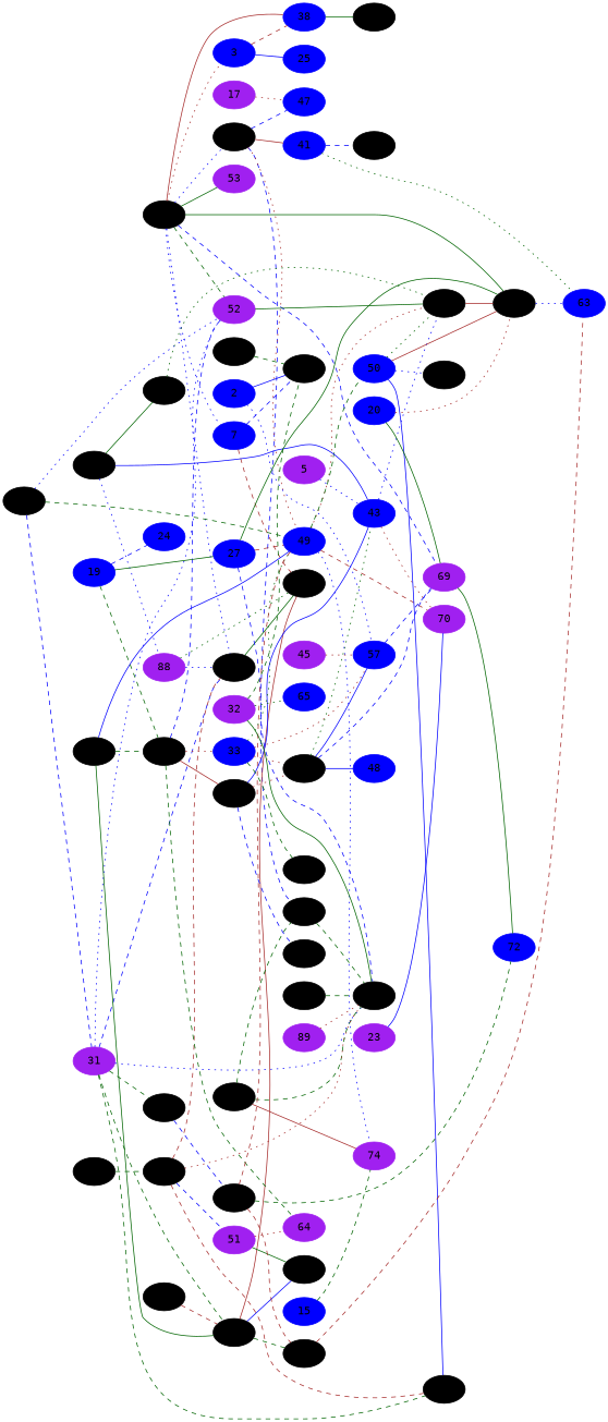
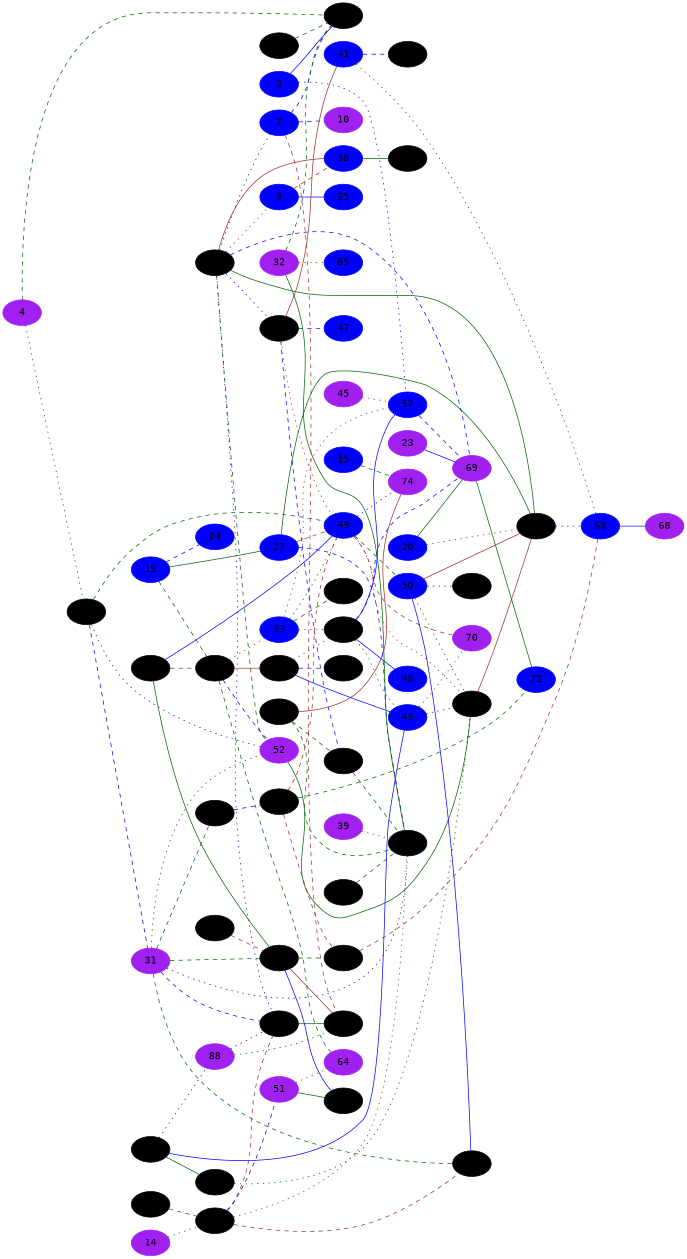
  graph {
    fontname="DejaVu Sans Mono"
    rankdir=LR
    node [color=black fontname="DejaVu Sans Mono" style=filled]
    edge [color=darkgreen fontname="DejaVu Sans Mono" style=dashed weight=1.0]
    3 [color=blue]
    1
    7 [color=blue]
    8
    38 [color=blue]
    52 [color=purple]
-   53 [color=purple]
    54
    59
    69 [color=purple]
    25 [color=blue]
    55
+   10 [color=purple]
    66
    34
    41 [color=blue]
    47 [color=blue]
    49 [color=blue]
    62
    56
    63 [color=blue]
    72 [color=blue]
    2 [color=blue]
    57 [color=blue]
+   4 [color=purple]
    29
    31 [color=purple]
-   5 [color=purple]
    43 [color=blue]
    70 [color=purple]
    67
    71
    74 [color=purple]
    50 [color=blue]
    9
    36
    58
    60
    11
    n40 [color=purple label=88]
    21
    12
    13
    37
    61
    51 [color=purple]
+   14 [color=purple]
    15 [color=blue]
    16
    22
    26
    33 [color=blue]
    64 [color=purple]
-   17 [color=purple]
    19 [color=blue]
    24 [color=blue]
    27 [color=blue]
    20 [color=blue]
    28
    40
    35
    23 [color=purple]
    48 [color=blue]
    42
    30
    46
    32 [color=purple]
    65 [color=blue]
-   39 [color=purple label=89]
+   39 [color=purple]
+   68 [color=purple]
    44
    45 [color=purple]
    73
    3 -- 38 [color=brown]
    3 -- 25 [color=blue style=solid]
    1 -- 3 [color=brown style=dotted]
    1 -- 7 [color=blue style=dotted]
    1 -- 8 [color=blue style=dotted]
    1 -- 38 [color=brown style=solid]
    1 -- 52
-   1 -- 53 [style=solid]
    1 -- 54 [color=blue style=dotted]
    1 -- 59 [style=solid]
    1 -- 69 [color=blue]
    7 -- 55 [color=blue weight=2.0]
+   7 -- 10 [color=blue]
    7 -- 66 [color=brown]
    8 -- 34 [color=blue]
    8 -- 41 [color=brown style=solid]
    8 -- 47 [color=blue]
    8 -- 49 [color=brown style=dotted]
    38 -- 62 [style=solid]
    52 -- 56 [style=solid]
    54 -- 66 [style=solid]
    59 -- 63 [color=blue style=dotted]
    69 -- 72 [style=solid]
    34 -- 67
    41 -- 63 [style=dotted]
    41 -- 71 [color=blue]
    49 -- 56 [color=brown style=dotted]
    49 -- 70 [color=brown]
    49 -- 74 [color=blue style=dotted]
    49 -- 50
    56 -- 59 [color=brown style=solid]
+   63 -- 68 [color=blue style=solid]
    2 -- 55 [color=blue style=solid]
    2 -- 57 [color=blue style=dotted]
    57 -- 69 [color=blue]
+   4 -- 55
+   4 -- 29 [style=dotted]
    29 -- 52 [color=blue style=dotted]
    29 -- 49
    29 -- 31 [color=blue]
-   31 -- 52 [color=blue style=dotted]
+   31 -- 52 [style=dotted]
    31 -- 54 [color=blue]
    31 -- 67 [color=blue style=dotted]
    31 -- 36
    31 -- 61
    31 -- 42
-   5 -- 43 [color=blue style=dotted]
    43 -- 56 [color=blue style=dotted]
    43 -- 70 [color=brown style=dotted]
    50 -- 59 [color=brown style=solid]
    50 -- 56 [style=dotted]
    50 -- 61 [color=blue style=solid]
    50 -- 73 [color=blue style=dotted weight=2.0]
    9 -- 36 [color=brown]
    36 -- 66 [color=brown style=solid]
    36 -- 58
    36 -- 60 [color=blue style=solid]
    58 -- 63 [color=brown]
    11 -- 43 [color=blue style=solid]
    11 -- n40 [color=blue style=dotted]
    11 -- 21 [style=solid]
    n40 -- 54 [color=blue style=dotted]
    n40 -- 66 [style=dotted]
    21 -- 56 [style=dotted]
    12 -- 34
    12 -- 67
    12 -- 74 [color=brown style=solid]
    13 -- 37
    37 -- 54 [color=brown]
    37 -- 67 [color=brown style=dotted]
    37 -- 61 [color=brown]
    37 -- 51 [color=blue]
    51 -- 60 [style=solid]
-   51 -- 64 [color=brown style=dotted]
+   51 -- 64 [style=dotted]
+   14 -- 37 [style=dotted]
    15 -- 74
    16 -- 49 [color=blue style=solid]
    16 -- 36 [style=solid]
    16 -- 22
    22 -- 52 [color=blue]
    22 -- 26 [color=brown style=solid]
    22 -- 33 [color=brown style=dotted]
    22 -- 64
    26 -- 43 [color=blue style=solid]
    26 -- 28 [color=blue]
    26 -- 40 [color=brown style=dotted]
    33 -- 49 [style=dotted]
    33 -- 57 [color=brown style=dotted]
    33 -- 40 [color=brown style=dotted]
    33 -- 35
-   17 -- 47 [color=brown style=dotted]
    19 -- 22
    19 -- 24 [color=blue]
    19 -- 27 [style=solid]
    27 -- 59 [style=solid]
    27 -- 49 [color=brown]
    27 -- 67 [color=blue]
    20 -- 59 [color=brown style=dotted]
    20 -- 69 [style=solid]
    40 -- 69 [color=blue]
    40 -- 57 [color=blue style=solid]
    40 -- 43 [style=dotted]
    40 -- 48 [color=blue style=solid]
-   23 -- 70 [color=blue style=solid]
+   23 -- 69 [color=blue style=solid]
    42 -- 46 [color=blue]
    30 -- 67
    46 -- 49 [color=brown]
    46 -- 72
    46 -- 58 [color=brown]
    32 -- 55
    32 -- 67 [style=solid]
    32 -- 65 [style=dotted]
    39 -- 67 [color=brown style=dotted]
    44 -- 55
    45 -- 57 [color=brown style=dotted]
  }
